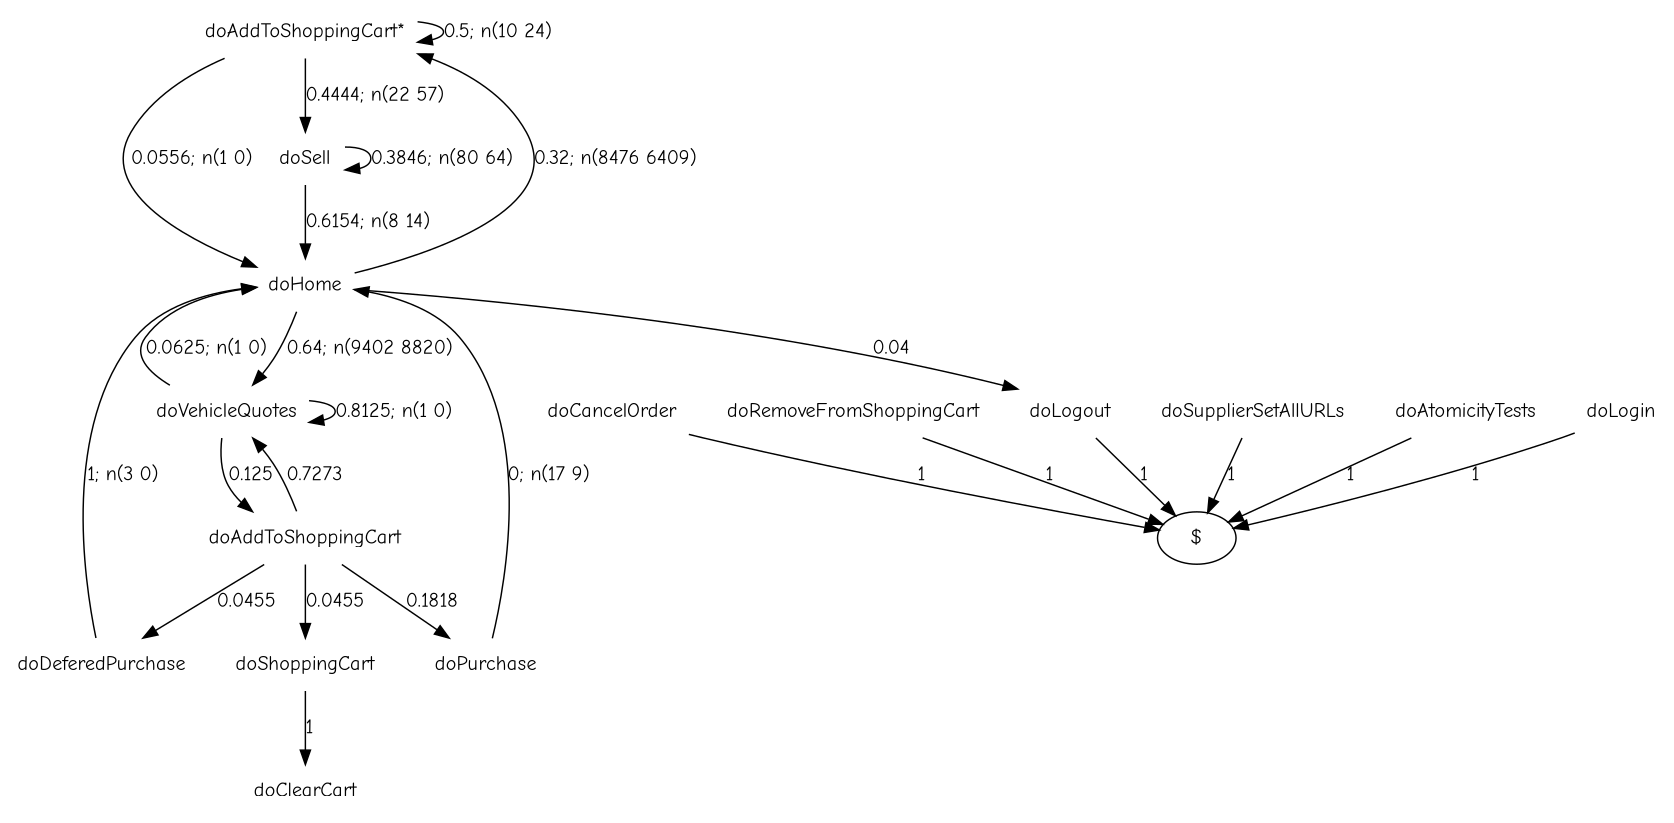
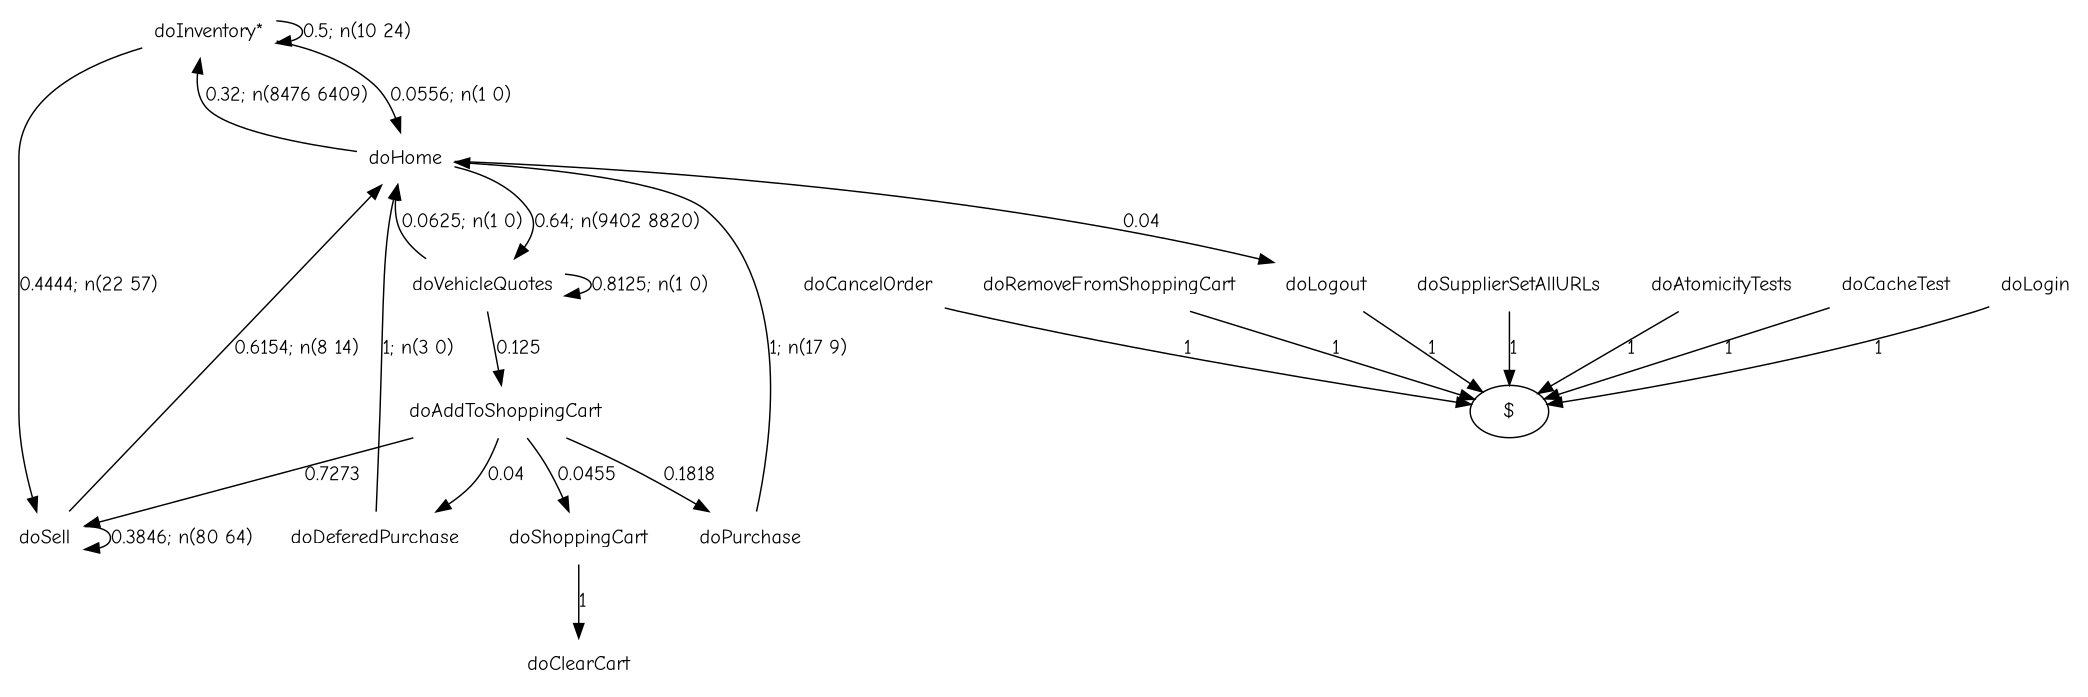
  digraph {
    fontname="Comic Neue"
    node [fontname="Comic Neue" shape=none]
    edge [fontname="Comic Neue" style=solid]
-   n1 [label="doAddToShoppingCart*"]
+   n1 [label="doInventory*"]
    n2 [label=doHome]
    n3 [label=doSell]
    n4 [label=doVehicleQuotes]
    n5 [label=doLogout]
    n6 [label=doSupplierSetAllURLs]
    "$" [shape=""]
    n8 [label=doAtomicityTests]
+   n9 [label=doCacheTest]
    n10 [label=doLogin]
    n11 [label=doAddToShoppingCart]
    n12 [label=doDeferedPurchase]
    n13 [label=doShoppingCart]
    n14 [label=doPurchase]
    n15 [label=doClearCart]
    n16 [label=doCancelOrder]
    n17 [label=doRemoveFromShoppingCart]
    n1 -> n1 [label="0.5; n(10 24)"]
    n1 -> n2 [label="0.0556; n(1 0)"]
    n1 -> n3 [label="0.4444; n(22 57)"]
    n2 -> n1 [label="0.32; n(8476 6409)"]
    n2 -> n4 [label="0.64; n(9402 8820)"]
    n2 -> n5 [label=0.04]
    n3 -> n2 [label="0.6154; n(8 14)"]
    n3 -> n3 [label="0.3846; n(80 64)"]
    n4 -> n2 [label="0.0625; n(1 0)"]
    n4 -> n4 [label="0.8125; n(1 0)"]
    n4 -> n11 [label=0.125]
    n5 -> "$" [label=1]
    n6 -> "$" [label=1]
    n8 -> "$" [label=1]
+   n9 -> "$" [label=1]
    n10 -> "$" [label=1]
-   n11 -> n4 [label=0.7273]
-   n11 -> n12 [label=0.0455]
+   n11 -> n3 [label=0.7273]
+   n11 -> n12 [label=0.04]
    n11 -> n13 [label=0.0455]
    n11 -> n14 [label=0.1818]
    n12 -> n2 [label="1; n(3 0)"]
    n13 -> n15 [label=1]
-   n14 -> n2 [label="0; n(17 9)"]
+   n14 -> n2 [label="1; n(17 9)"]
    n16 -> "$" [label=1]
    n17 -> "$" [label=1]
  }
